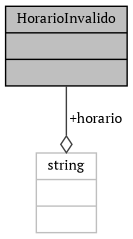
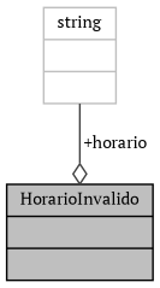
  digraph {
    fontname="PT Serif"
    node [fontname="PT Serif" fontsize=10 shape=record style=filled]
    n1 [color=black fillcolor=grey75 fontcolor=black height=0.2 label="{HorarioInvalido\n||}" width=0.4]
    n2 [color=grey75 fillcolor=white height=0.2 label="{string\n||}" width=0.4]
-   n1 -> n2 [arrowhead=odiamond color=grey25 fontname="PT Serif" fontsize=10 label=" +horario" labelfontname=Helvetica labelfontsize=10 style=solid]
+   n2 -> n1 [arrowhead=odiamond color=grey25 fontname="PT Serif" fontsize=10 label=" +horario" labelfontname=Helvetica labelfontsize=10 style=solid]
  }
